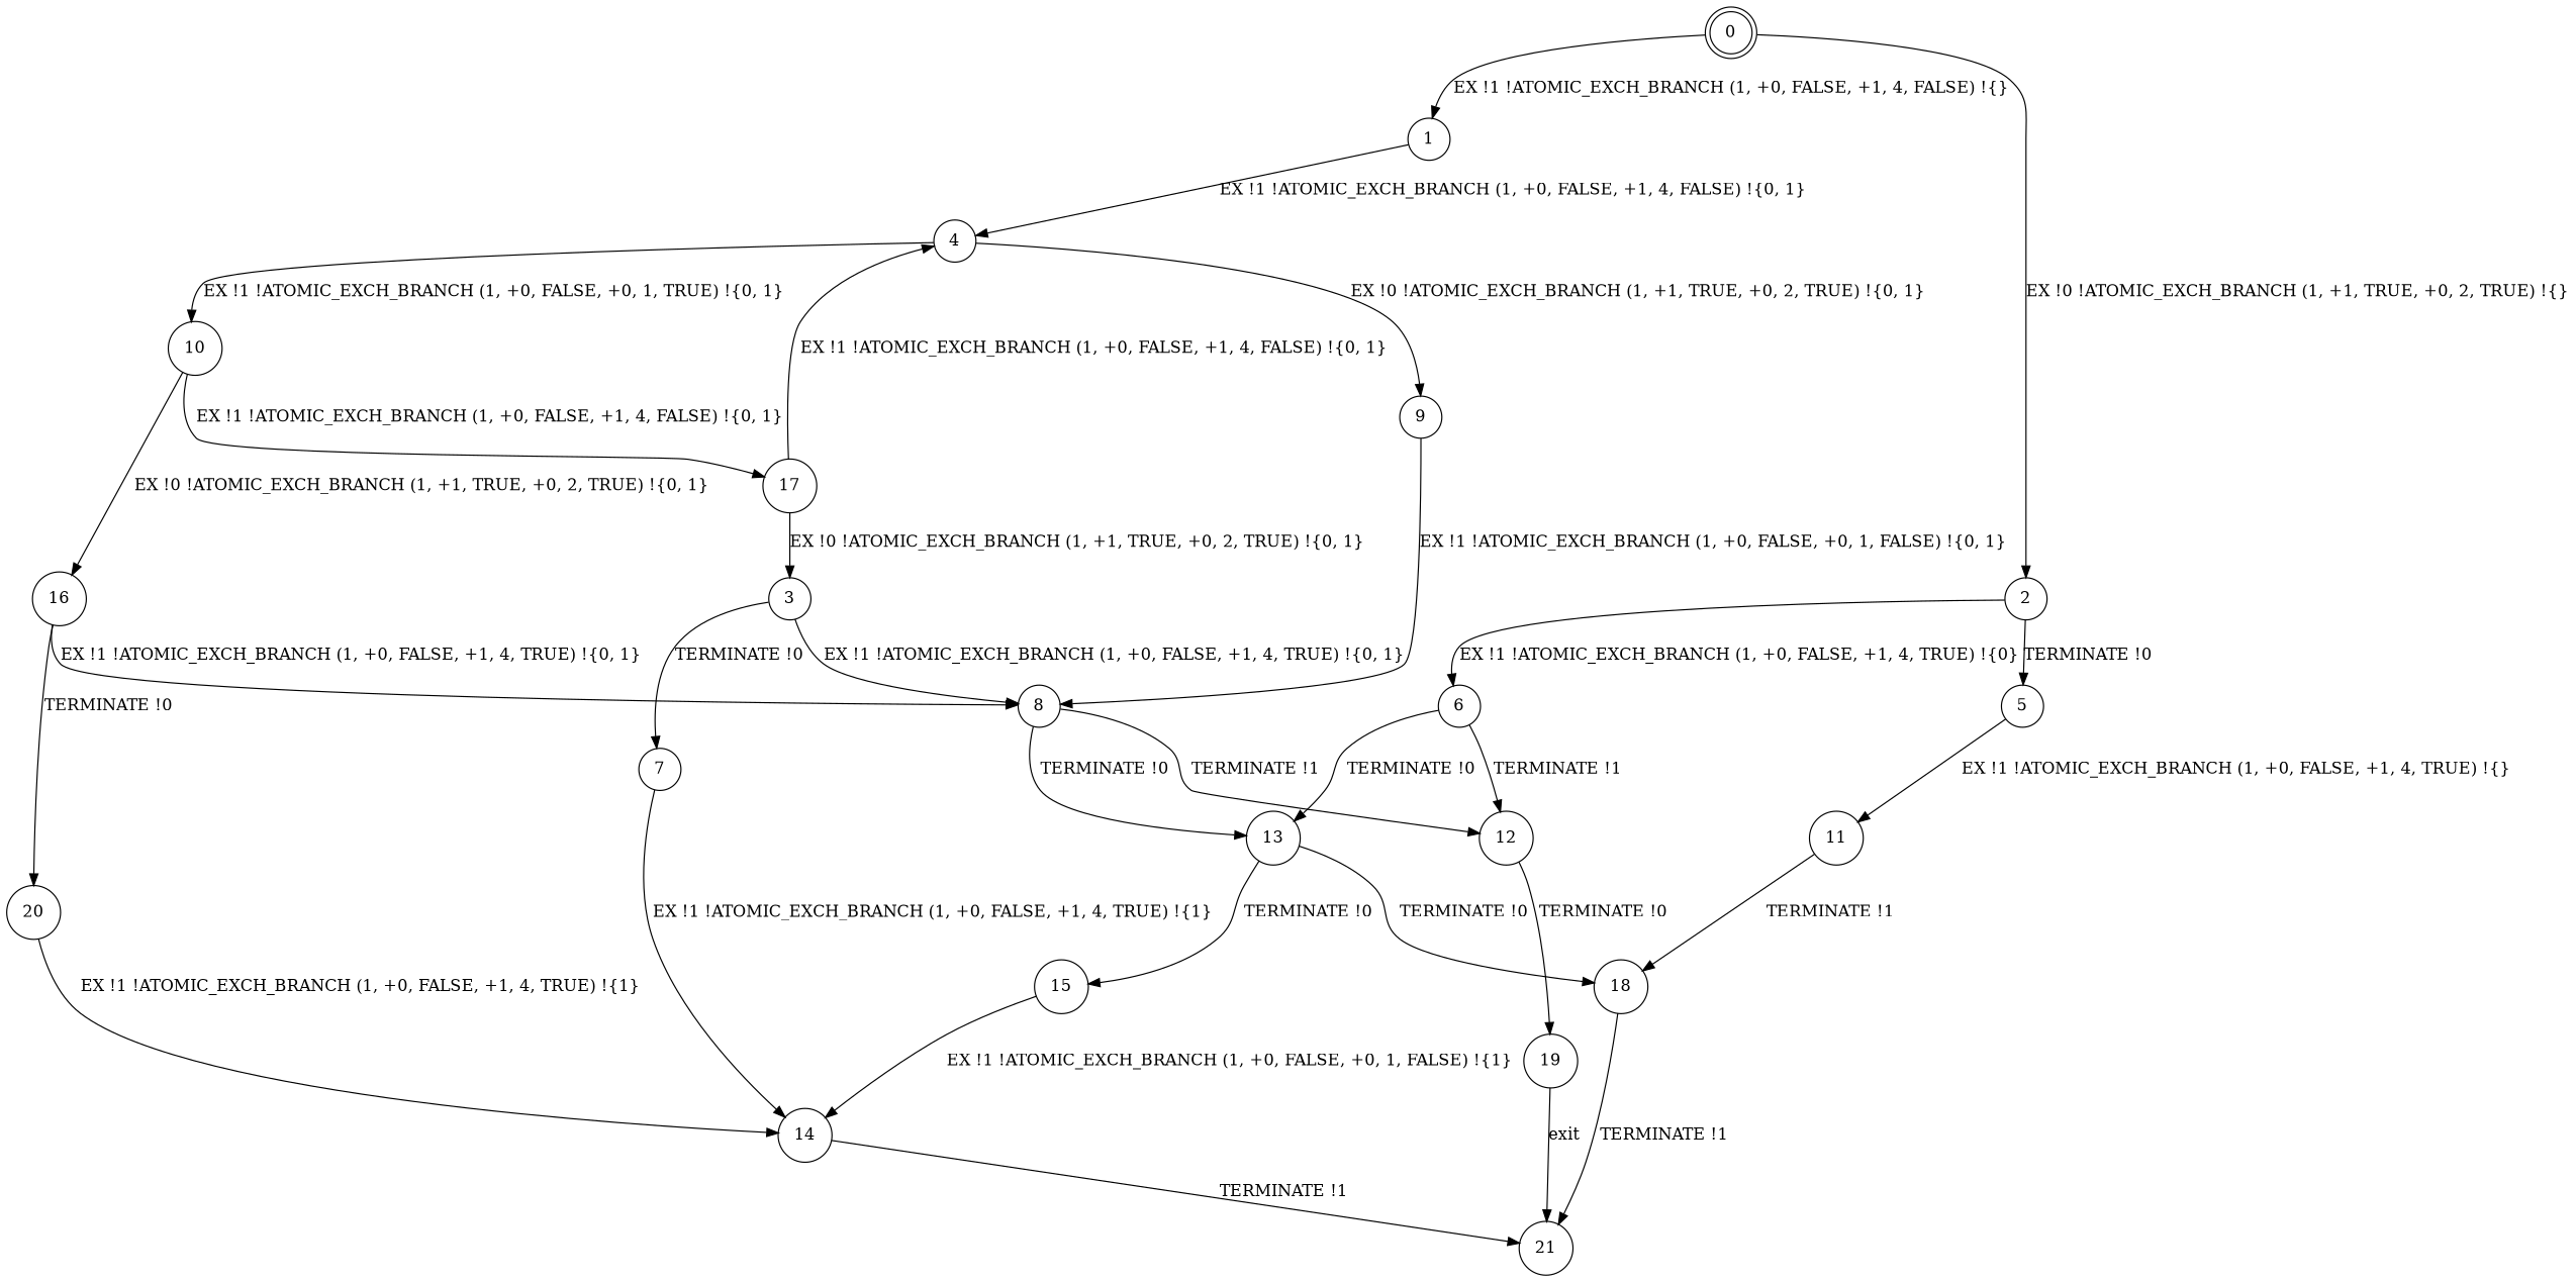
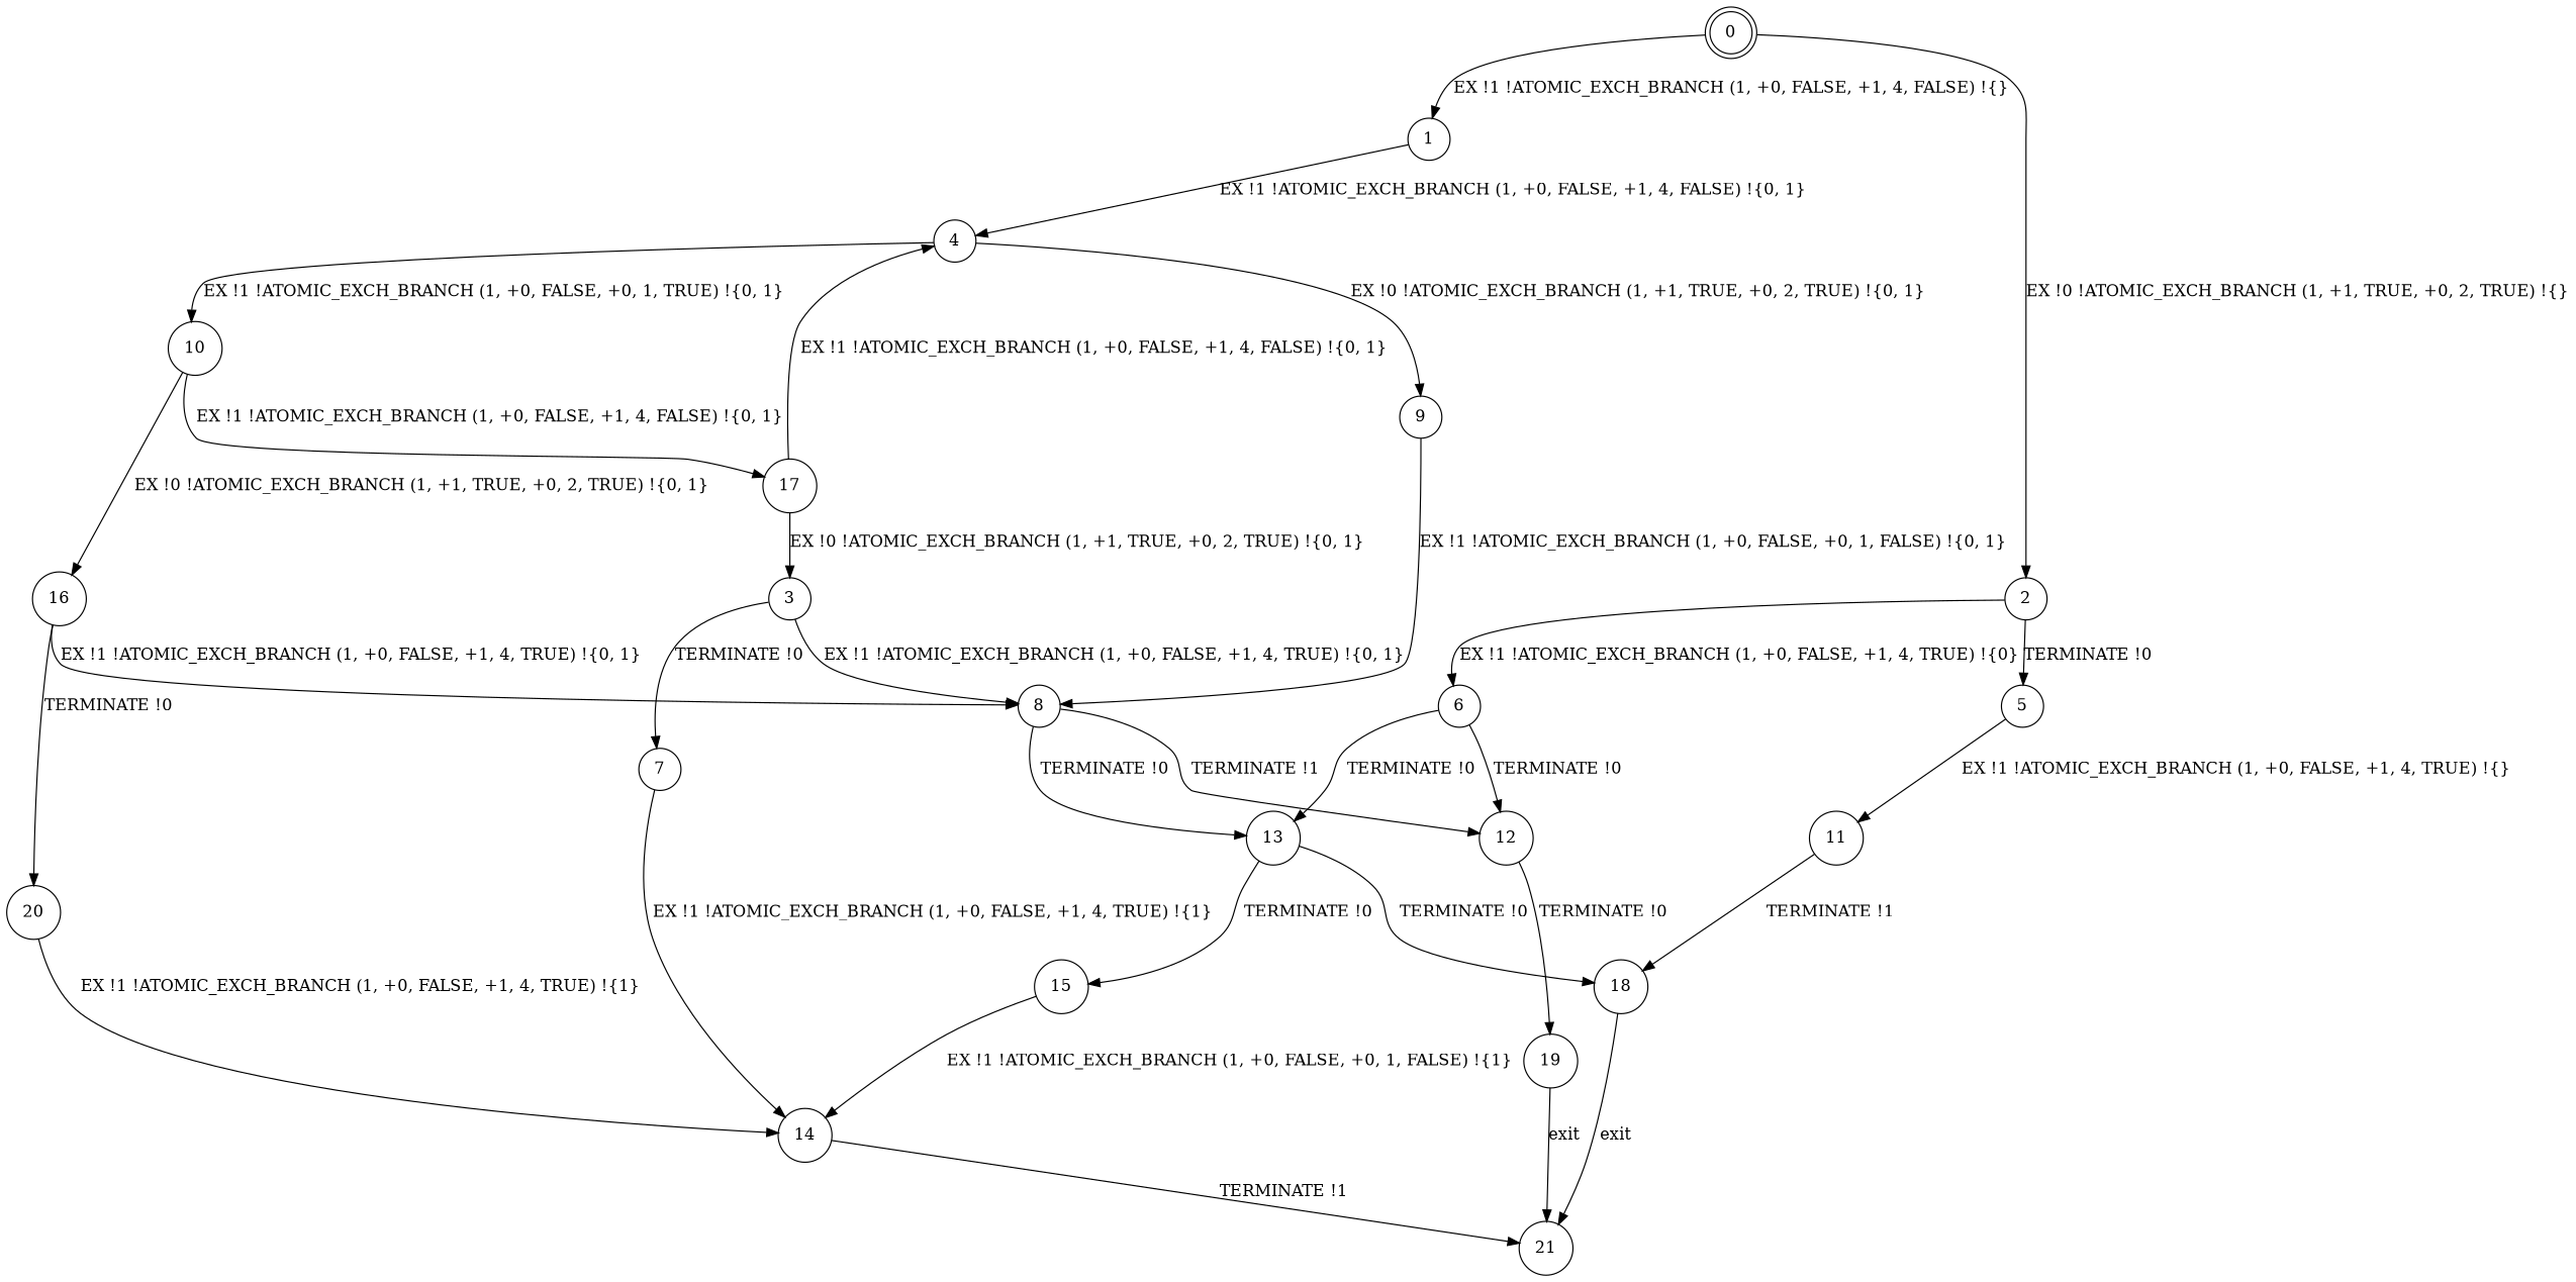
  digraph {
    node [shape=circle]
    0 [peripheries=2]
    1
    2
    4
    5
    6
    3
    7
    8
    9
    10
    11
    12
    13
    14
    16
    17
    18
    19
    15
    21
    20
    0 -> 1 [label="EX !1 !ATOMIC_EXCH_BRANCH (1, +0, FALSE, +1, 4, FALSE) !{}"]
    0 -> 2 [label="EX !0 !ATOMIC_EXCH_BRANCH (1, +1, TRUE, +0, 2, TRUE) !{}"]
    1 -> 4 [label="EX !1 !ATOMIC_EXCH_BRANCH (1, +0, FALSE, +1, 4, FALSE) !{0, 1}"]
    2 -> 5 [label="TERMINATE !0"]
    2 -> 6 [label="EX !1 !ATOMIC_EXCH_BRANCH (1, +0, FALSE, +1, 4, TRUE) !{0}"]
    4 -> 9 [label="EX !0 !ATOMIC_EXCH_BRANCH (1, +1, TRUE, +0, 2, TRUE) !{0, 1}"]
    4 -> 10 [label="EX !1 !ATOMIC_EXCH_BRANCH (1, +0, FALSE, +0, 1, TRUE) !{0, 1}"]
    5 -> 11 [label="EX !1 !ATOMIC_EXCH_BRANCH (1, +0, FALSE, +1, 4, TRUE) !{}"]
-   6 -> 12 [label="TERMINATE !1"]
+   6 -> 12 [label="TERMINATE !0"]
    6 -> 13 [label="TERMINATE !0"]
    3 -> 7 [label="TERMINATE !0"]
    3 -> 8 [label="EX !1 !ATOMIC_EXCH_BRANCH (1, +0, FALSE, +1, 4, TRUE) !{0, 1}"]
    7 -> 14 [label="EX !1 !ATOMIC_EXCH_BRANCH (1, +0, FALSE, +1, 4, TRUE) !{1}"]
    8 -> 12 [label="TERMINATE !1"]
    8 -> 13 [label="TERMINATE !0"]
    9 -> 8 [label="EX !1 !ATOMIC_EXCH_BRANCH (1, +0, FALSE, +0, 1, FALSE) !{0, 1}"]
    10 -> 16 [label="EX !0 !ATOMIC_EXCH_BRANCH (1, +1, TRUE, +0, 2, TRUE) !{0, 1}"]
    10 -> 17 [label="EX !1 !ATOMIC_EXCH_BRANCH (1, +0, FALSE, +1, 4, FALSE) !{0, 1}"]
    11 -> 18 [label="TERMINATE !1"]
    12 -> 19 [label="TERMINATE !0"]
    13 -> 18 [label="TERMINATE !0"]
    13 -> 15 [label="TERMINATE !0"]
    14 -> 21 [label="TERMINATE !1"]
    16 -> 8 [label="EX !1 !ATOMIC_EXCH_BRANCH (1, +0, FALSE, +1, 4, TRUE) !{0, 1}"]
    16 -> 20 [label="TERMINATE !0"]
    17 -> 4 [label="EX !1 !ATOMIC_EXCH_BRANCH (1, +0, FALSE, +1, 4, FALSE) !{0, 1}"]
    17 -> 3 [label="EX !0 !ATOMIC_EXCH_BRANCH (1, +1, TRUE, +0, 2, TRUE) !{0, 1}"]
-   18 -> 21 [label="TERMINATE !1"]
+   18 -> 21 [label=exit]
    19 -> 21 [label=exit]
    15 -> 14 [label="EX !1 !ATOMIC_EXCH_BRANCH (1, +0, FALSE, +0, 1, FALSE) !{1}"]
    20 -> 14 [label="EX !1 !ATOMIC_EXCH_BRANCH (1, +0, FALSE, +1, 4, TRUE) !{1}"]
  }
